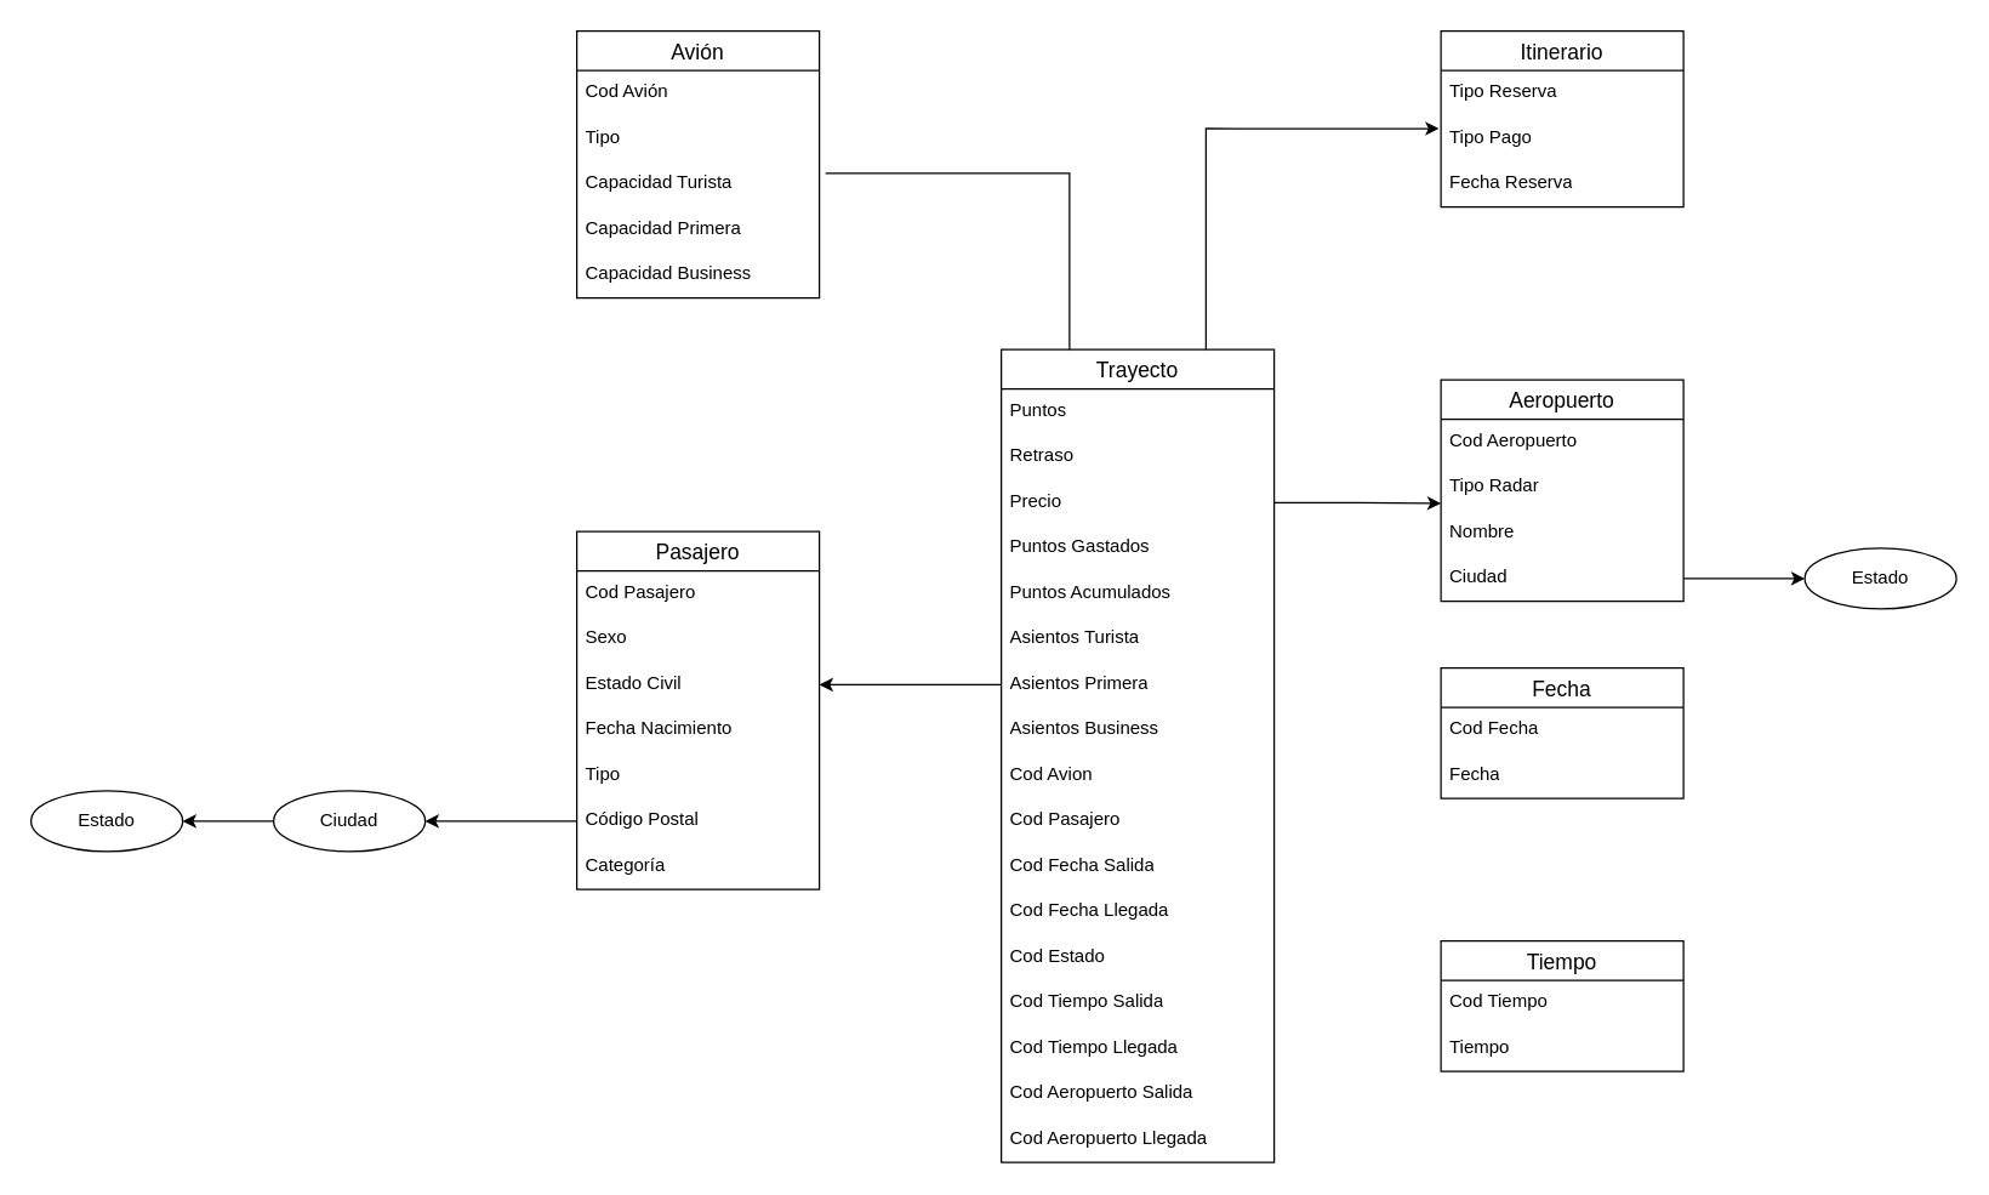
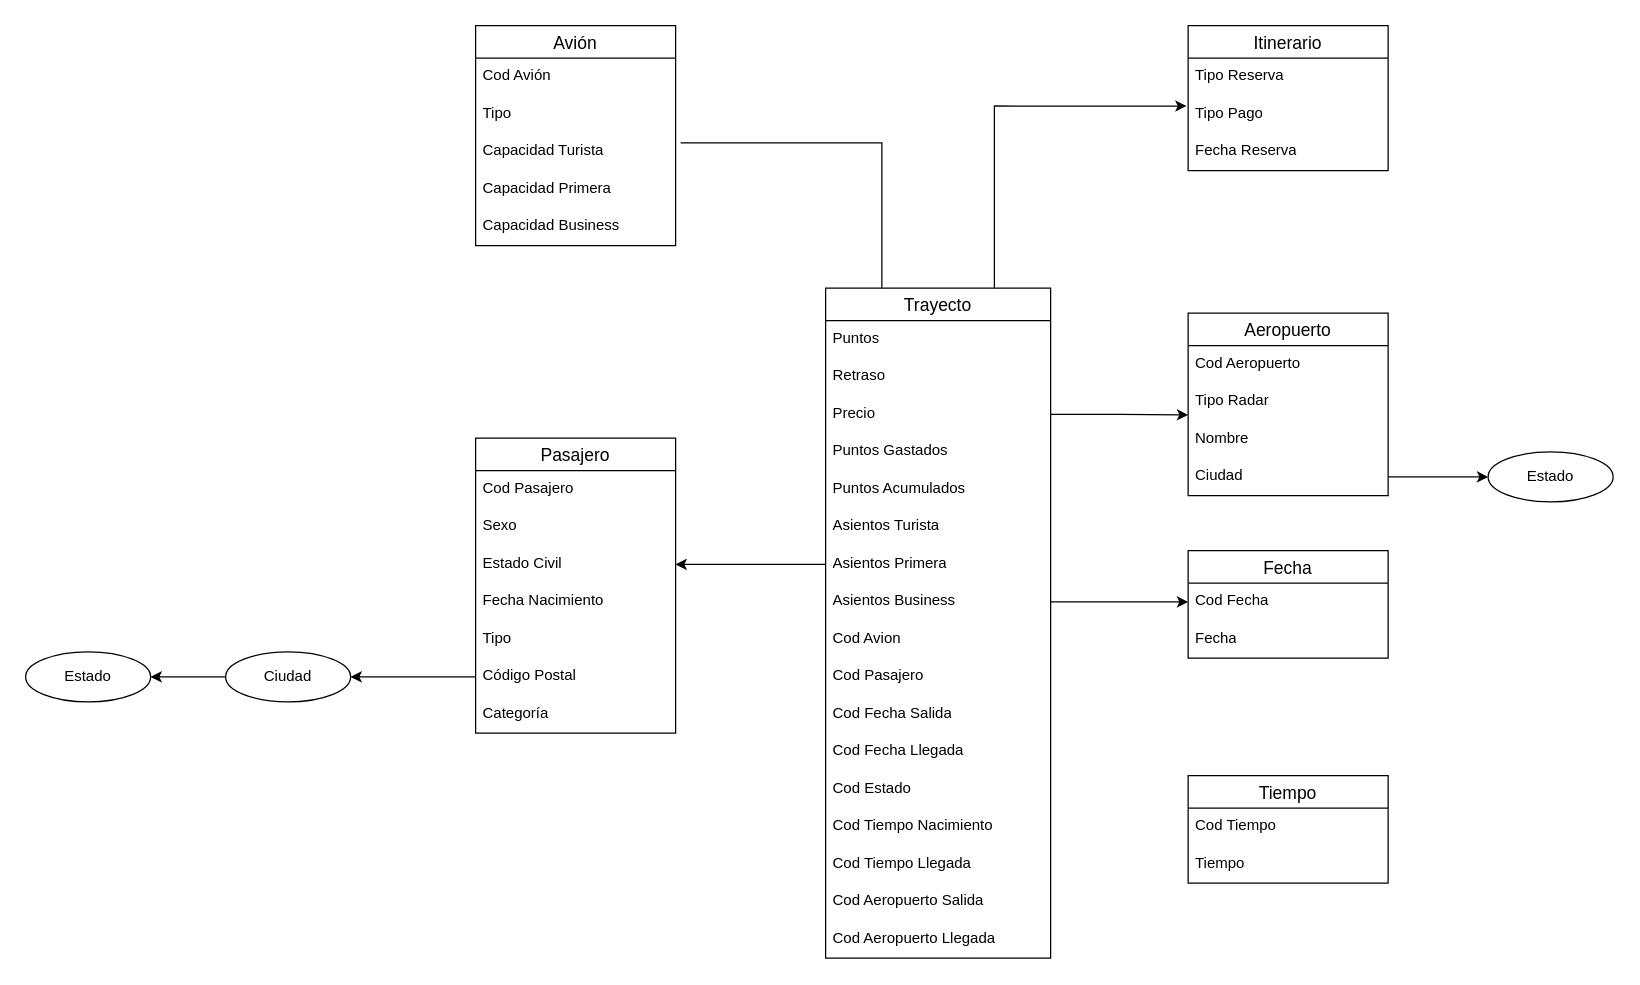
  <mxCell id="0" />
  <mxCell id="1" parent="0" />
  <mxCell id="2" value="Trayecto" style="swimlane;fontStyle=0;childLayout=stackLayout;horizontal=1;startSize=26;horizontalStack=0;resizeParent=1;resizeParentMax=0;resizeLast=0;collapsible=1;marginBottom=0;align=center;fontSize=14;" parent="1" vertex="1"><mxGeometry x="660" y="230" width="180" height="536" as="geometry" /></mxCell>
  <mxCell id="3" value="Puntos" style="text;strokeColor=none;fillColor=none;spacingLeft=4;spacingRight=4;overflow=hidden;rotatable=0;points=[[0,0.5],[1,0.5]];portConstraint=eastwest;fontSize=12;whiteSpace=wrap;html=1;" parent="2" vertex="1"><mxGeometry y="26" width="180" height="30" as="geometry" /></mxCell>
  <mxCell id="4" value="Retraso" style="text;strokeColor=none;fillColor=none;spacingLeft=4;spacingRight=4;overflow=hidden;rotatable=0;points=[[0,0.5],[1,0.5]];portConstraint=eastwest;fontSize=12;whiteSpace=wrap;html=1;" parent="2" vertex="1"><mxGeometry y="56" width="180" height="30" as="geometry" /></mxCell>
  <mxCell id="5" value="Precio" style="text;strokeColor=none;fillColor=none;spacingLeft=4;spacingRight=4;overflow=hidden;rotatable=0;points=[[0,0.5],[1,0.5]];portConstraint=eastwest;fontSize=12;whiteSpace=wrap;html=1;" parent="2" vertex="1"><mxGeometry y="86" width="180" height="30" as="geometry" /></mxCell>
  <mxCell id="6" value="Puntos Gastados" style="text;strokeColor=none;fillColor=none;spacingLeft=4;spacingRight=4;overflow=hidden;rotatable=0;points=[[0,0.5],[1,0.5]];portConstraint=eastwest;fontSize=12;whiteSpace=wrap;html=1;" parent="2" vertex="1"><mxGeometry y="116" width="180" height="30" as="geometry" /></mxCell>
  <mxCell id="7" value="Puntos Acumulados" style="text;strokeColor=none;fillColor=none;spacingLeft=4;spacingRight=4;overflow=hidden;rotatable=0;points=[[0,0.5],[1,0.5]];portConstraint=eastwest;fontSize=12;whiteSpace=wrap;html=1;" parent="2" vertex="1"><mxGeometry y="146" width="180" height="30" as="geometry" /></mxCell>
  <mxCell id="8" value="Asientos Turista" style="text;strokeColor=none;fillColor=none;spacingLeft=4;spacingRight=4;overflow=hidden;rotatable=0;points=[[0,0.5],[1,0.5]];portConstraint=eastwest;fontSize=12;whiteSpace=wrap;html=1;" parent="2" vertex="1"><mxGeometry y="176" width="180" height="30" as="geometry" /></mxCell>
  <mxCell id="9" value="Asientos Primera" style="text;strokeColor=none;fillColor=none;spacingLeft=4;spacingRight=4;overflow=hidden;rotatable=0;points=[[0,0.5],[1,0.5]];portConstraint=eastwest;fontSize=12;whiteSpace=wrap;html=1;" parent="2" vertex="1"><mxGeometry y="206" width="180" height="30" as="geometry" /></mxCell>
  <mxCell id="10" value="Asientos Business" style="text;strokeColor=none;fillColor=none;spacingLeft=4;spacingRight=4;overflow=hidden;rotatable=0;points=[[0,0.5],[1,0.5]];portConstraint=eastwest;fontSize=12;whiteSpace=wrap;html=1;" parent="2" vertex="1"><mxGeometry y="236" width="180" height="30" as="geometry" /></mxCell>
  <mxCell id="11" value="Cod Avion" style="text;strokeColor=none;fillColor=none;spacingLeft=4;spacingRight=4;overflow=hidden;rotatable=0;points=[[0,0.5],[1,0.5]];portConstraint=eastwest;fontSize=12;whiteSpace=wrap;html=1;" parent="2" vertex="1"><mxGeometry y="266" width="180" height="30" as="geometry" /></mxCell>
  <mxCell id="12" value="Cod Pasajero" style="text;strokeColor=none;fillColor=none;spacingLeft=4;spacingRight=4;overflow=hidden;rotatable=0;points=[[0,0.5],[1,0.5]];portConstraint=eastwest;fontSize=12;whiteSpace=wrap;html=1;" parent="2" vertex="1"><mxGeometry y="296" width="180" height="30" as="geometry" /></mxCell>
  <mxCell id="13" value="Cod Fecha Salida" style="text;strokeColor=none;fillColor=none;spacingLeft=4;spacingRight=4;overflow=hidden;rotatable=0;points=[[0,0.5],[1,0.5]];portConstraint=eastwest;fontSize=12;whiteSpace=wrap;html=1;" parent="2" vertex="1"><mxGeometry y="326" width="180" height="30" as="geometry" /></mxCell>
  <mxCell id="14" value="Cod Fecha Llegada" style="text;strokeColor=none;fillColor=none;spacingLeft=4;spacingRight=4;overflow=hidden;rotatable=0;points=[[0,0.5],[1,0.5]];portConstraint=eastwest;fontSize=12;whiteSpace=wrap;html=1;" parent="2" vertex="1"><mxGeometry y="356" width="180" height="30" as="geometry" /></mxCell>
  <mxCell id="15" value="Cod Estado" style="text;strokeColor=none;fillColor=none;spacingLeft=4;spacingRight=4;overflow=hidden;rotatable=0;points=[[0,0.5],[1,0.5]];portConstraint=eastwest;fontSize=12;whiteSpace=wrap;html=1;" parent="2" vertex="1"><mxGeometry y="386" width="180" height="30" as="geometry" /></mxCell>
- <mxCell id="16" value="Cod Tiempo Salida" style="text;strokeColor=none;fillColor=none;spacingLeft=4;spacingRight=4;overflow=hidden;rotatable=0;points=[[0,0.5],[1,0.5]];portConstraint=eastwest;fontSize=12;whiteSpace=wrap;html=1;" parent="2" vertex="1"><mxGeometry y="416" width="180" height="30" as="geometry" /></mxCell>
+ <mxCell id="16" value="Cod Tiempo Nacimiento" style="text;strokeColor=none;fillColor=none;spacingLeft=4;spacingRight=4;overflow=hidden;rotatable=0;points=[[0,0.5],[1,0.5]];portConstraint=eastwest;fontSize=12;whiteSpace=wrap;html=1;" parent="2" vertex="1"><mxGeometry y="416" width="180" height="30" as="geometry" /></mxCell>
  <mxCell id="17" value="Cod Tiempo Llegada&lt;span style=&quot;white-space: pre;&quot;&gt;&#09;&lt;/span&gt;&lt;span style=&quot;white-space: pre;&quot;&gt;&#09;&lt;/span&gt;" style="text;strokeColor=none;fillColor=none;spacingLeft=4;spacingRight=4;overflow=hidden;rotatable=0;points=[[0,0.5],[1,0.5]];portConstraint=eastwest;fontSize=12;whiteSpace=wrap;html=1;" parent="2" vertex="1"><mxGeometry y="446" width="180" height="30" as="geometry" /></mxCell>
  <mxCell id="18" value="Cod Aeropuerto Salida" style="text;strokeColor=none;fillColor=none;spacingLeft=4;spacingRight=4;overflow=hidden;rotatable=0;points=[[0,0.5],[1,0.5]];portConstraint=eastwest;fontSize=12;whiteSpace=wrap;html=1;" parent="2" vertex="1"><mxGeometry y="476" width="180" height="30" as="geometry" /></mxCell>
  <mxCell id="19" value="Cod Aeropuerto Llegada" style="text;strokeColor=none;fillColor=none;spacingLeft=4;spacingRight=4;overflow=hidden;rotatable=0;points=[[0,0.5],[1,0.5]];portConstraint=eastwest;fontSize=12;whiteSpace=wrap;html=1;" parent="2" vertex="1"><mxGeometry y="506" width="180" height="30" as="geometry" /></mxCell>
  <mxCell id="20" value="Avión" style="swimlane;fontStyle=0;childLayout=stackLayout;horizontal=1;startSize=26;horizontalStack=0;resizeParent=1;resizeParentMax=0;resizeLast=0;collapsible=1;marginBottom=0;align=center;fontSize=14;" parent="1" vertex="1"><mxGeometry y="20" width="160" height="176" as="geometry" x="380" /></mxCell>
  <mxCell id="21" value="Cod Avión" style="text;strokeColor=none;fillColor=none;spacingLeft=4;spacingRight=4;overflow=hidden;rotatable=0;points=[[0,0.5],[1,0.5]];portConstraint=eastwest;fontSize=12;whiteSpace=wrap;html=1;" parent="20" vertex="1"><mxGeometry y="26" width="160" height="30" as="geometry" /></mxCell>
  <mxCell id="22" value="Tipo" style="text;strokeColor=none;fillColor=none;spacingLeft=4;spacingRight=4;overflow=hidden;rotatable=0;points=[[0,0.5],[1,0.5]];portConstraint=eastwest;fontSize=12;whiteSpace=wrap;html=1;" parent="20" vertex="1"><mxGeometry y="56" width="160" height="30" as="geometry" /></mxCell>
  <mxCell id="23" value="Capacidad Turista" style="text;strokeColor=none;fillColor=none;spacingLeft=4;spacingRight=4;overflow=hidden;rotatable=0;points=[[0,0.5],[1,0.5]];portConstraint=eastwest;fontSize=12;whiteSpace=wrap;html=1;" parent="20" vertex="1"><mxGeometry y="86" width="160" height="30" as="geometry" /></mxCell>
  <mxCell id="24" value="Capacidad Primera" style="text;strokeColor=none;fillColor=none;spacingLeft=4;spacingRight=4;overflow=hidden;rotatable=0;points=[[0,0.5],[1,0.5]];portConstraint=eastwest;fontSize=12;whiteSpace=wrap;html=1;" parent="20" vertex="1"><mxGeometry y="116" width="160" height="30" as="geometry" /></mxCell>
  <mxCell id="25" value="Capacidad Business" style="text;strokeColor=none;fillColor=none;spacingLeft=4;spacingRight=4;overflow=hidden;rotatable=0;points=[[0,0.5],[1,0.5]];portConstraint=eastwest;fontSize=12;whiteSpace=wrap;html=1;" parent="20" vertex="1"><mxGeometry y="146" width="160" height="30" as="geometry" /></mxCell>
  <mxCell id="26" value="Pasajero" style="swimlane;fontStyle=0;childLayout=stackLayout;horizontal=1;startSize=26;horizontalStack=0;resizeParent=1;resizeParentMax=0;resizeLast=0;collapsible=1;marginBottom=0;align=center;fontSize=14;" parent="1" vertex="1"><mxGeometry y="350" width="160" height="236" as="geometry" x="380" /></mxCell>
  <mxCell id="27" value="Cod Pasajero" style="text;strokeColor=none;fillColor=none;spacingLeft=4;spacingRight=4;overflow=hidden;rotatable=0;points=[[0,0.5],[1,0.5]];portConstraint=eastwest;fontSize=12;whiteSpace=wrap;html=1;" parent="26" vertex="1"><mxGeometry y="26" width="160" height="30" as="geometry" /></mxCell>
  <mxCell id="28" value="Sexo" style="text;strokeColor=none;fillColor=none;spacingLeft=4;spacingRight=4;overflow=hidden;rotatable=0;points=[[0,0.5],[1,0.5]];portConstraint=eastwest;fontSize=12;whiteSpace=wrap;html=1;" parent="26" vertex="1"><mxGeometry y="56" width="160" height="30" as="geometry" /></mxCell>
  <mxCell id="29" value="Estado Civil" style="text;strokeColor=none;fillColor=none;spacingLeft=4;spacingRight=4;overflow=hidden;rotatable=0;points=[[0,0.5],[1,0.5]];portConstraint=eastwest;fontSize=12;whiteSpace=wrap;html=1;" parent="26" vertex="1"><mxGeometry y="86" width="160" height="30" as="geometry" /></mxCell>
  <mxCell id="30" value="Fecha Nacimiento" style="text;strokeColor=none;fillColor=none;spacingLeft=4;spacingRight=4;overflow=hidden;rotatable=0;points=[[0,0.5],[1,0.5]];portConstraint=eastwest;fontSize=12;whiteSpace=wrap;html=1;" parent="26" vertex="1"><mxGeometry y="116" width="160" height="30" as="geometry" /></mxCell>
  <mxCell id="31" value="Tipo" style="text;strokeColor=none;fillColor=none;spacingLeft=4;spacingRight=4;overflow=hidden;rotatable=0;points=[[0,0.5],[1,0.5]];portConstraint=eastwest;fontSize=12;whiteSpace=wrap;html=1;" parent="26" vertex="1"><mxGeometry y="146" width="160" height="30" as="geometry" /></mxCell>
  <mxCell id="32" value="Código Postal" style="text;strokeColor=none;fillColor=none;spacingLeft=4;spacingRight=4;overflow=hidden;rotatable=0;points=[[0,0.5],[1,0.5]];portConstraint=eastwest;fontSize=12;whiteSpace=wrap;html=1;" parent="26" vertex="1"><mxGeometry y="176" width="160" height="30" as="geometry" /></mxCell>
  <mxCell id="33" value="Categoría" style="text;strokeColor=none;fillColor=none;spacingLeft=4;spacingRight=4;overflow=hidden;rotatable=0;points=[[0,0.5],[1,0.5]];portConstraint=eastwest;fontSize=12;whiteSpace=wrap;html=1;" parent="26" vertex="1"><mxGeometry y="206" width="160" height="30" as="geometry" /></mxCell>
  <mxCell id="34" style="edgeStyle=orthogonalEdgeStyle;rounded=0;orthogonalLoop=1;jettySize=auto;html=1;exitX=0;exitY=0.5;exitDx=0;exitDy=0;entryX=1;entryY=0.5;entryDx=0;entryDy=0;" parent="1" source="35" target="36" edge="1"><mxGeometry relative="1" as="geometry" /></mxCell>
  <mxCell id="35" value="Ciudad" style="ellipse;whiteSpace=wrap;html=1;align=center;" parent="1" vertex="1"><mxGeometry x="180" y="521" width="100" height="40" as="geometry" /></mxCell>
  <mxCell id="36" value="Estado" style="ellipse;whiteSpace=wrap;html=1;align=center;" parent="1" vertex="1"><mxGeometry x="20" y="521" width="100" height="40" as="geometry" /></mxCell>
  <mxCell id="37" value="Itinerario" style="swimlane;fontStyle=0;childLayout=stackLayout;horizontal=1;startSize=26;horizontalStack=0;resizeParent=1;resizeParentMax=0;resizeLast=0;collapsible=1;marginBottom=0;align=center;fontSize=14;" parent="1" vertex="1"><mxGeometry x="950" y="20" width="160" height="116" as="geometry" /></mxCell>
  <mxCell id="38" value="Tipo Reserva" style="text;strokeColor=none;fillColor=none;spacingLeft=4;spacingRight=4;overflow=hidden;rotatable=0;points=[[0,0.5],[1,0.5]];portConstraint=eastwest;fontSize=12;whiteSpace=wrap;html=1;" parent="37" vertex="1"><mxGeometry y="26" width="160" height="30" as="geometry" /></mxCell>
  <mxCell id="39" value="Tipo Pago" style="text;strokeColor=none;fillColor=none;spacingLeft=4;spacingRight=4;overflow=hidden;rotatable=0;points=[[0,0.5],[1,0.5]];portConstraint=eastwest;fontSize=12;whiteSpace=wrap;html=1;" parent="37" vertex="1"><mxGeometry y="56" width="160" height="30" as="geometry" /></mxCell>
  <mxCell id="40" value="Fecha Reserva" style="text;strokeColor=none;fillColor=none;spacingLeft=4;spacingRight=4;overflow=hidden;rotatable=0;points=[[0,0.5],[1,0.5]];portConstraint=eastwest;fontSize=12;whiteSpace=wrap;html=1;" parent="37" vertex="1"><mxGeometry y="86" width="160" height="30" as="geometry" /></mxCell>
  <mxCell id="41" value="Aeropuerto" style="swimlane;fontStyle=0;childLayout=stackLayout;horizontal=1;startSize=26;horizontalStack=0;resizeParent=1;resizeParentMax=0;resizeLast=0;collapsible=1;marginBottom=0;align=center;fontSize=14;" parent="1" vertex="1"><mxGeometry x="950" y="250" width="160" height="146" as="geometry" /></mxCell>
  <mxCell id="42" value="Cod Aeropuerto" style="text;strokeColor=none;fillColor=none;spacingLeft=4;spacingRight=4;overflow=hidden;rotatable=0;points=[[0,0.5],[1,0.5]];portConstraint=eastwest;fontSize=12;whiteSpace=wrap;html=1;" parent="41" vertex="1"><mxGeometry y="26" width="160" height="30" as="geometry" /></mxCell>
  <mxCell id="43" value="Tipo Radar" style="text;strokeColor=none;fillColor=none;spacingLeft=4;spacingRight=4;overflow=hidden;rotatable=0;points=[[0,0.5],[1,0.5]];portConstraint=eastwest;fontSize=12;whiteSpace=wrap;html=1;" parent="41" vertex="1"><mxGeometry y="56" width="160" height="30" as="geometry" /></mxCell>
  <mxCell id="44" value="Nombre" style="text;strokeColor=none;fillColor=none;spacingLeft=4;spacingRight=4;overflow=hidden;rotatable=0;points=[[0,0.5],[1,0.5]];portConstraint=eastwest;fontSize=12;whiteSpace=wrap;html=1;" parent="41" vertex="1"><mxGeometry y="86" width="160" height="30" as="geometry" /></mxCell>
  <mxCell id="45" value="Ciudad" style="text;strokeColor=none;fillColor=none;spacingLeft=4;spacingRight=4;overflow=hidden;rotatable=0;points=[[0,0.5],[1,0.5]];portConstraint=eastwest;fontSize=12;whiteSpace=wrap;html=1;" parent="41" vertex="1"><mxGeometry y="116" width="160" height="30" as="geometry" /></mxCell>
  <mxCell id="46" value="Estado" style="ellipse;whiteSpace=wrap;html=1;align=center;" parent="1" vertex="1"><mxGeometry x="1190" y="361" width="100" height="40" as="geometry" /></mxCell>
  <mxCell id="47" value="Fecha" style="swimlane;fontStyle=0;childLayout=stackLayout;horizontal=1;startSize=26;horizontalStack=0;resizeParent=1;resizeParentMax=0;resizeLast=0;collapsible=1;marginBottom=0;align=center;fontSize=14;" parent="1" vertex="1"><mxGeometry x="950" y="440" width="160" height="86" as="geometry" /></mxCell>
  <mxCell id="48" value="Cod Fecha" style="text;strokeColor=none;fillColor=none;spacingLeft=4;spacingRight=4;overflow=hidden;rotatable=0;points=[[0,0.5],[1,0.5]];portConstraint=eastwest;fontSize=12;whiteSpace=wrap;html=1;" parent="47" vertex="1"><mxGeometry y="26" width="160" height="30" as="geometry" /></mxCell>
  <mxCell id="49" value="Fecha" style="text;strokeColor=none;fillColor=none;spacingLeft=4;spacingRight=4;overflow=hidden;rotatable=0;points=[[0,0.5],[1,0.5]];portConstraint=eastwest;fontSize=12;whiteSpace=wrap;html=1;" parent="47" vertex="1"><mxGeometry y="56" width="160" height="30" as="geometry" /></mxCell>
  <mxCell id="50" value="Tiempo" style="swimlane;fontStyle=0;childLayout=stackLayout;horizontal=1;startSize=26;horizontalStack=0;resizeParent=1;resizeParentMax=0;resizeLast=0;collapsible=1;marginBottom=0;align=center;fontSize=14;" parent="1" vertex="1"><mxGeometry x="950" y="620" width="160" height="86" as="geometry" /></mxCell>
  <mxCell id="51" value="Cod Tiempo" style="text;strokeColor=none;fillColor=none;spacingLeft=4;spacingRight=4;overflow=hidden;rotatable=0;points=[[0,0.5],[1,0.5]];portConstraint=eastwest;fontSize=12;whiteSpace=wrap;html=1;" parent="50" vertex="1"><mxGeometry y="26" width="160" height="30" as="geometry" /></mxCell>
  <mxCell id="52" value="Tiempo" style="text;strokeColor=none;fillColor=none;spacingLeft=4;spacingRight=4;overflow=hidden;rotatable=0;points=[[0,0.5],[1,0.5]];portConstraint=eastwest;fontSize=12;whiteSpace=wrap;html=1;" parent="50" vertex="1"><mxGeometry y="56" width="160" height="30" as="geometry" /></mxCell>
+ <mxCell id="53" style="edgeStyle=orthogonalEdgeStyle;rounded=0;orthogonalLoop=1;jettySize=auto;html=1;exitX=1;exitY=0.5;exitDx=0;exitDy=0;entryX=0;entryY=0.5;entryDx=0;entryDy=0;" parent="1" source="10" target="48" edge="1"><mxGeometry relative="1" as="geometry" /></mxCell>
  <mxCell id="54" style="edgeStyle=orthogonalEdgeStyle;rounded=0;orthogonalLoop=1;jettySize=auto;html=1;exitX=1;exitY=0.5;exitDx=0;exitDy=0;entryX=0;entryY=-0.153;entryDx=0;entryDy=0;entryPerimeter=0;" parent="1" source="5" target="44" edge="1"><mxGeometry relative="1" as="geometry" /></mxCell>
  <mxCell id="55" style="edgeStyle=orthogonalEdgeStyle;rounded=0;orthogonalLoop=1;jettySize=auto;html=1;exitX=0.75;exitY=0;exitDx=0;exitDy=0;entryX=-0.008;entryY=0.278;entryDx=0;entryDy=0;entryPerimeter=0;" parent="1" source="2" target="39" edge="1"><mxGeometry relative="1" as="geometry" /></mxCell>
  <mxCell id="56" style="edgeStyle=orthogonalEdgeStyle;rounded=0;orthogonalLoop=1;jettySize=auto;html=1;exitX=0.25;exitY=0;exitDx=0;exitDy=0;entryX=1.025;entryY=0.259;entryDx=0;entryDy=0;entryPerimeter=0;endArrow=none;" parent="1" source="2" target="23" edge="1"><mxGeometry relative="1" as="geometry" /></mxCell>
  <mxCell id="57" style="edgeStyle=orthogonalEdgeStyle;rounded=0;orthogonalLoop=1;jettySize=auto;html=1;exitX=0;exitY=0.5;exitDx=0;exitDy=0;entryX=1;entryY=0.5;entryDx=0;entryDy=0;" parent="1" source="9" target="29" edge="1"><mxGeometry relative="1" as="geometry" /></mxCell>
  <mxCell id="58" style="edgeStyle=orthogonalEdgeStyle;rounded=0;orthogonalLoop=1;jettySize=auto;html=1;exitX=0;exitY=0.5;exitDx=0;exitDy=0;entryX=1;entryY=0.5;entryDx=0;entryDy=0;" parent="1" source="32" target="35" edge="1"><mxGeometry relative="1" as="geometry" /></mxCell>
  <mxCell id="59" style="edgeStyle=orthogonalEdgeStyle;rounded=0;orthogonalLoop=1;jettySize=auto;html=1;exitX=1;exitY=0.5;exitDx=0;exitDy=0;entryX=0;entryY=0.5;entryDx=0;entryDy=0;" parent="1" source="45" target="46" edge="1"><mxGeometry relative="1" as="geometry" /></mxCell>
